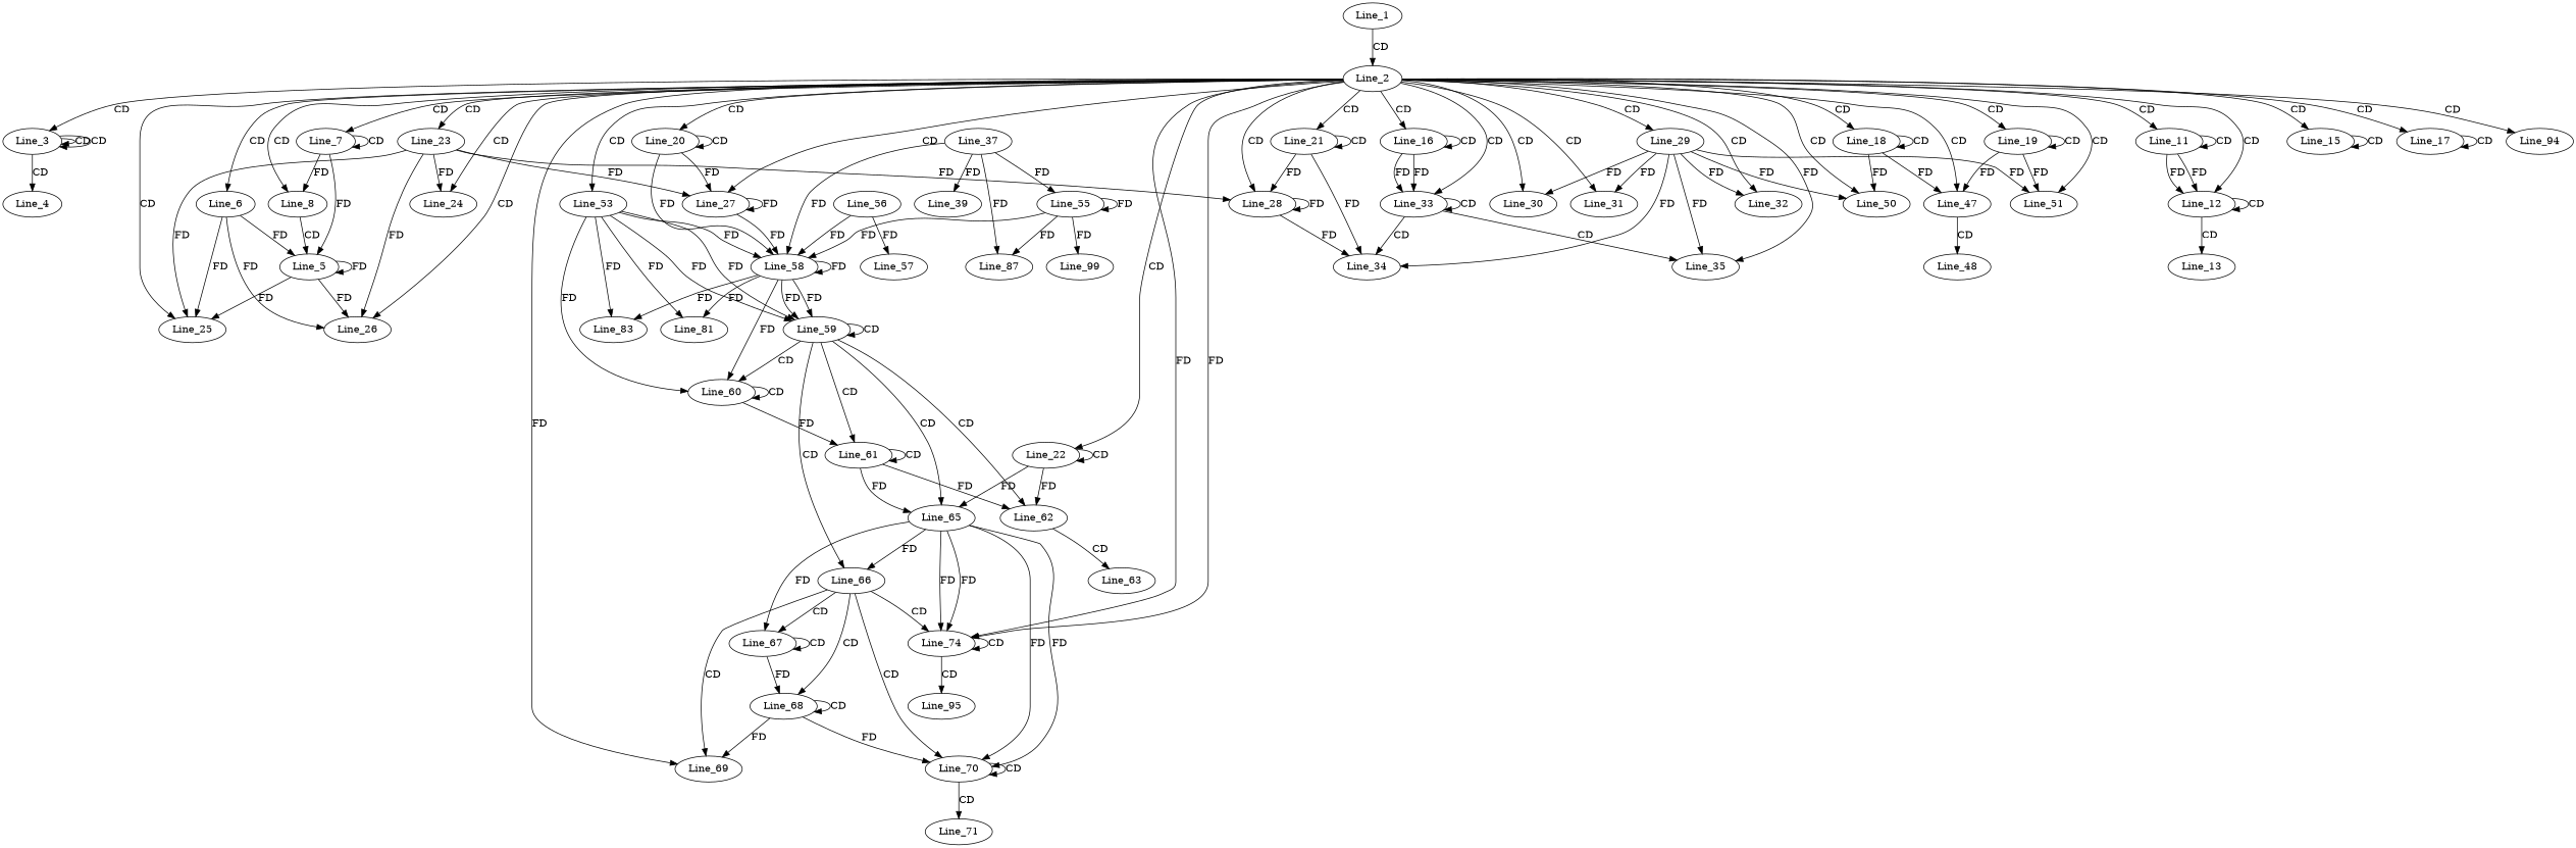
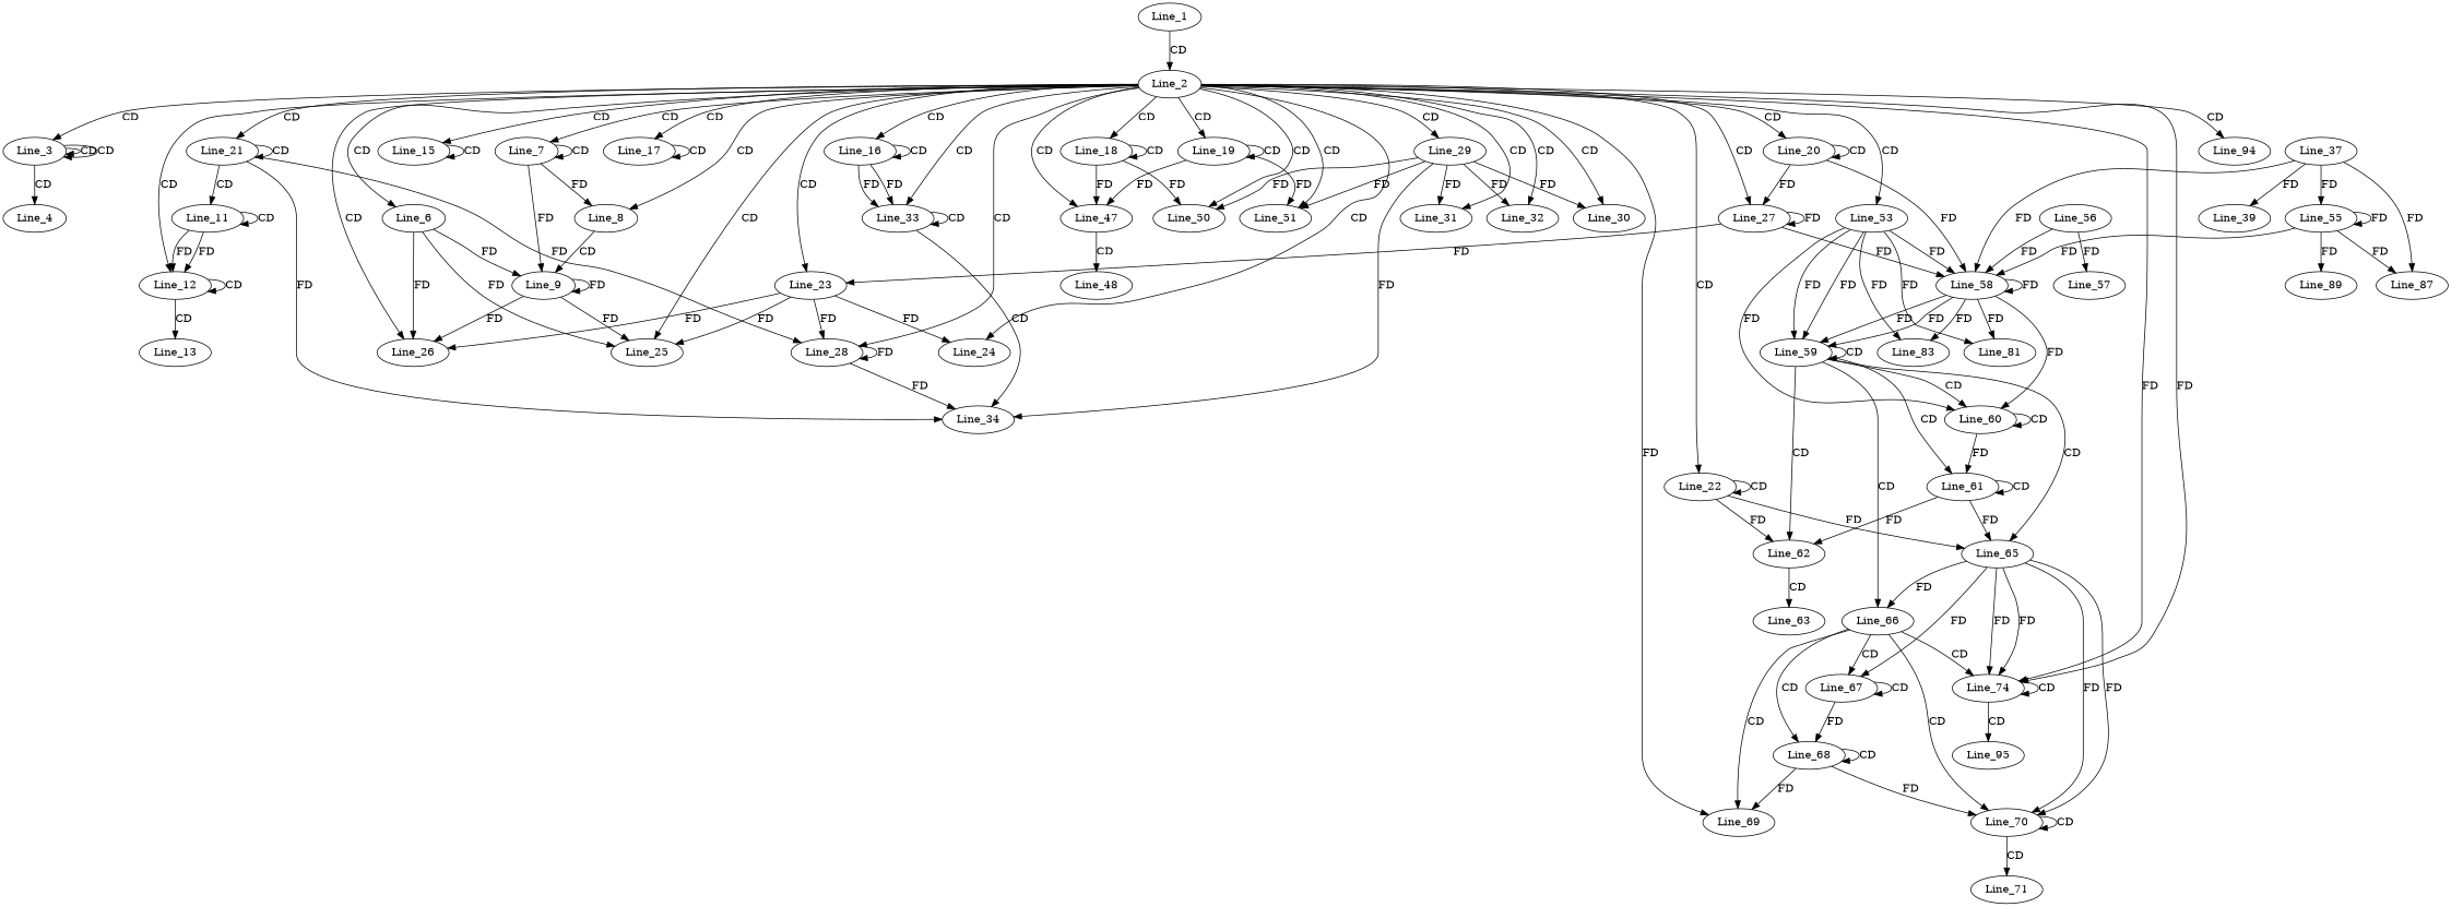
  digraph {
    Line_1
    Line_2
    Line_3
    Line_6
    Line_7
    Line_8
    Line_11
    Line_12
    Line_15
    Line_16
    Line_17
    Line_18
    Line_19
    Line_20
    Line_21
    Line_22
    Line_23
    Line_24
    Line_25
    Line_26
    Line_27
    Line_28
    Line_29
    Line_30
    Line_31
    Line_32
    Line_33
-   Line_35
    Line_47
    Line_50
    Line_51
    Line_53
    Line_69
    Line_74
    Line_94
    Line_4
-   Line_9 [label=Line_5]
+   Line_9
    Line_13
    Line_58
    Line_34
    Line_62
    Line_65
    Line_48
    Line_59
    Line_60
    Line_81
    Line_83
    n48 [label=Line_95]
    Line_63
    Line_66
    Line_67
    Line_70
    Line_37
    Line_39
    Line_55
    Line_87
-   Line_89 [label=Line_99]
+   Line_89
    Line_61
    Line_56
    Line_57
    Line_68
    Line_71
    Line_1 -> Line_2 [label=CD]
    Line_2 -> Line_3 [label=CD]
    Line_2 -> Line_6 [label=CD]
    Line_2 -> Line_7 [label=CD]
    Line_2 -> Line_8 [label=CD]
-   Line_2 -> Line_11 [label=CD]
+   Line_21 -> Line_11 [label=CD]
    Line_2 -> Line_12 [label=CD]
    Line_2 -> Line_15 [label=CD]
    Line_2 -> Line_16 [label=CD]
    Line_2 -> Line_17 [label=CD]
    Line_2 -> Line_18 [label=CD]
    Line_2 -> Line_19 [label=CD]
    Line_2 -> Line_20 [label=CD]
    Line_2 -> Line_21 [label=CD]
    Line_2 -> Line_22 [label=CD]
    Line_2 -> Line_23 [label=CD]
    Line_2 -> Line_24 [label=CD]
    Line_2 -> Line_25 [label=CD]
    Line_2 -> Line_26 [label=CD]
    Line_2 -> Line_27 [label=CD]
    Line_2 -> Line_28 [label=CD]
    Line_2 -> Line_29 [label=CD]
    Line_2 -> Line_30 [label=CD]
    Line_2 -> Line_31 [label=CD]
    Line_2 -> Line_32 [label=CD]
    Line_2 -> Line_33 [label=CD]
-   Line_2 -> Line_35 [label=FD]
    Line_2 -> Line_47 [label=CD]
    Line_2 -> Line_50 [label=CD]
    Line_2 -> Line_51 [label=CD]
    Line_2 -> Line_53 [label=CD]
    Line_2 -> Line_69 [label=FD]
    Line_2 -> Line_74 [label=FD]
    Line_2 -> Line_74 [label=FD]
    Line_2 -> Line_94 [label=CD]
    Line_3 -> Line_3 [label=CD]
    Line_3 -> Line_3 [label=CD]
    Line_3 -> Line_4 [label=CD]
    Line_6 -> Line_25 [label=FD]
    Line_6 -> Line_26 [label=FD]
    Line_6 -> Line_9 [label=FD]
    Line_7 -> Line_7 [label=CD]
    Line_7 -> Line_8 [label=FD]
    Line_7 -> Line_9 [label=FD]
    Line_8 -> Line_9 [label=CD]
    Line_11 -> Line_11 [label=CD]
    Line_11 -> Line_12 [label=FD]
    Line_11 -> Line_12 [label=FD]
    Line_12 -> Line_12 [label=CD]
    Line_12 -> Line_13 [label=CD]
    Line_15 -> Line_15 [label=CD]
    Line_16 -> Line_16 [label=CD]
    Line_16 -> Line_33 [label=FD]
    Line_16 -> Line_33 [label=FD]
    Line_17 -> Line_17 [label=CD]
    Line_18 -> Line_18 [label=CD]
    Line_18 -> Line_47 [label=FD]
    Line_18 -> Line_50 [label=FD]
    Line_19 -> Line_19 [label=CD]
    Line_19 -> Line_47 [label=FD]
    Line_19 -> Line_51 [label=FD]
    Line_20 -> Line_20 [label=CD]
    Line_20 -> Line_27 [label=FD]
    Line_20 -> Line_58 [label=FD]
    Line_21 -> Line_21 [label=CD]
    Line_21 -> Line_28 [label=FD]
    Line_21 -> Line_34 [label=FD]
    Line_22 -> Line_22 [label=CD]
    Line_22 -> Line_62 [label=FD]
    Line_22 -> Line_65 [label=FD]
    Line_23 -> Line_24 [label=FD]
    Line_23 -> Line_25 [label=FD]
    Line_23 -> Line_26 [label=FD]
-   Line_23 -> Line_27 [label=FD]
+   Line_27 -> Line_23 [label=FD]
    Line_23 -> Line_28 [label=FD]
    Line_27 -> Line_27 [label=FD]
    Line_27 -> Line_58 [label=FD]
    Line_28 -> Line_28 [label=FD]
    Line_28 -> Line_34 [label=FD]
    Line_29 -> Line_30 [label=FD]
    Line_29 -> Line_31 [label=FD]
    Line_29 -> Line_32 [label=FD]
-   Line_29 -> Line_35 [label=FD]
    Line_29 -> Line_50 [label=FD]
    Line_29 -> Line_51 [label=FD]
    Line_29 -> Line_34 [label=FD]
    Line_33 -> Line_33 [label=CD]
-   Line_33 -> Line_35 [label=CD]
    Line_33 -> Line_34 [label=CD]
    Line_47 -> Line_48 [label=CD]
    Line_53 -> Line_58 [label=FD]
    Line_53 -> Line_59 [label=FD]
    Line_53 -> Line_59 [label=FD]
    Line_53 -> Line_60 [label=FD]
    Line_53 -> Line_81 [label=FD]
    Line_53 -> Line_83 [label=FD]
    Line_74 -> Line_74 [label=CD]
    Line_74 -> n48 [label=CD]
    Line_9 -> Line_25 [label=FD]
    Line_9 -> Line_26 [label=FD]
    Line_9 -> Line_9 [label=FD]
    Line_58 -> Line_58 [label=FD]
    Line_58 -> Line_59 [label=FD]
    Line_58 -> Line_59 [label=FD]
    Line_58 -> Line_60 [label=FD]
    Line_58 -> Line_81 [label=FD]
    Line_58 -> Line_83 [label=FD]
    Line_62 -> Line_63 [label=CD]
    Line_65 -> Line_74 [label=FD]
    Line_65 -> Line_74 [label=FD]
    Line_65 -> Line_66 [label=FD]
    Line_65 -> Line_67 [label=FD]
    Line_65 -> Line_70 [label=FD]
    Line_65 -> Line_70 [label=FD]
    Line_59 -> Line_62 [label=CD]
    Line_59 -> Line_65 [label=CD]
    Line_59 -> Line_59 [label=CD]
    Line_59 -> Line_60 [label=CD]
    Line_59 -> Line_66 [label=CD]
    Line_59 -> Line_61 [label=CD]
    Line_60 -> Line_60 [label=CD]
    Line_60 -> Line_61 [label=FD]
    Line_66 -> Line_69 [label=CD]
    Line_66 -> Line_74 [label=CD]
    Line_66 -> Line_67 [label=CD]
    Line_66 -> Line_70 [label=CD]
    Line_66 -> Line_68 [label=CD]
    Line_67 -> Line_67 [label=CD]
    Line_67 -> Line_68 [label=FD]
    Line_70 -> Line_70 [label=CD]
    Line_70 -> Line_71 [label=CD]
    Line_37 -> Line_58 [label=FD]
    Line_37 -> Line_39 [label=FD]
    Line_37 -> Line_55 [label=FD]
    Line_37 -> Line_87 [label=FD]
    Line_55 -> Line_58 [label=FD]
    Line_55 -> Line_55 [label=FD]
    Line_55 -> Line_87 [label=FD]
    Line_55 -> Line_89 [label=FD]
    Line_61 -> Line_62 [label=FD]
    Line_61 -> Line_65 [label=FD]
    Line_61 -> Line_61 [label=CD]
    Line_56 -> Line_58 [label=FD]
    Line_56 -> Line_57 [label=FD]
    Line_68 -> Line_69 [label=FD]
    Line_68 -> Line_70 [label=FD]
    Line_68 -> Line_68 [label=CD]
  }
